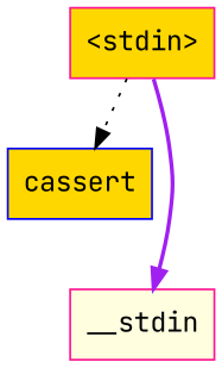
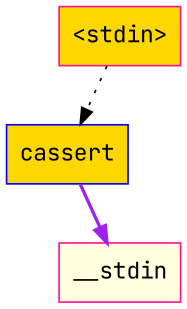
  digraph {
    fontname="JetBrains Mono"
    node [color=deeppink fillcolor=gold fontname="JetBrains Mono" shape=box style=filled]
    edge [fontname="JetBrains Mono"]
    n1 [label="\<stdin\>"]
    n2 [color=blue label=cassert]
    n3 [fillcolor=lightyellow label=__stdin]
    n1 -> n2 [color=black style=dotted]
-   n1 -> n3 [color=purple style=bold]
+   n2 -> n3 [color=purple style=bold]
  }
